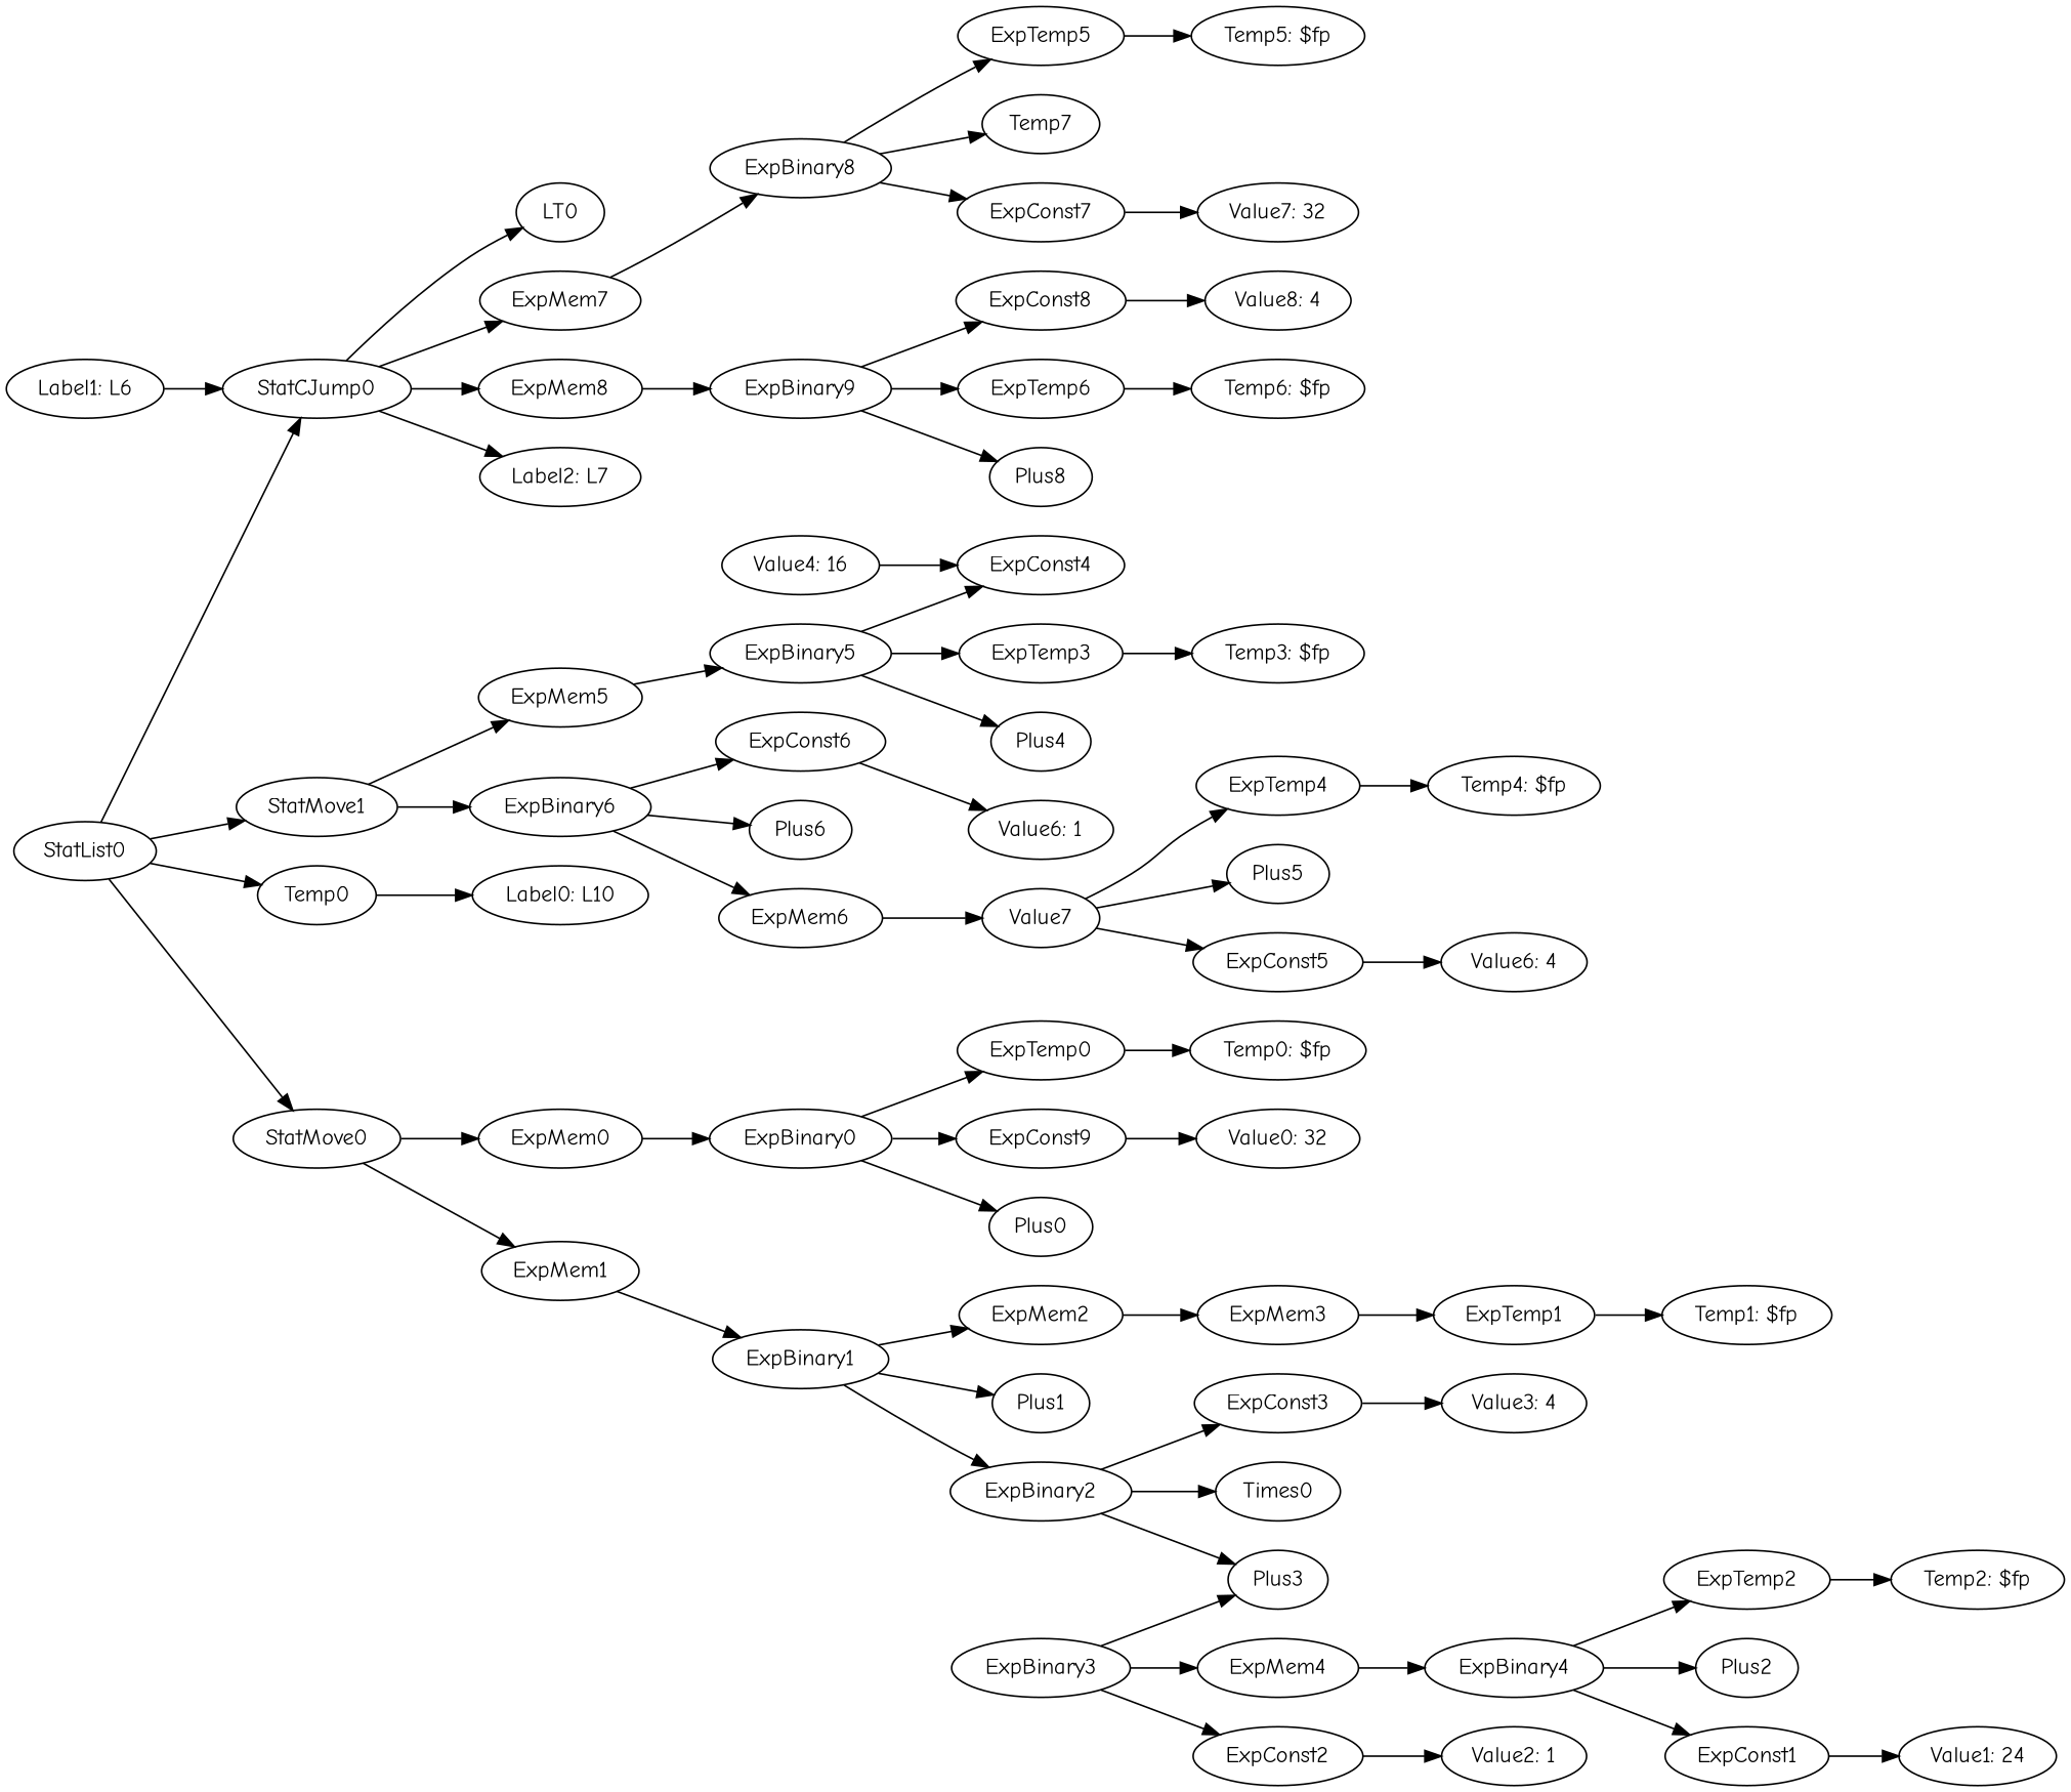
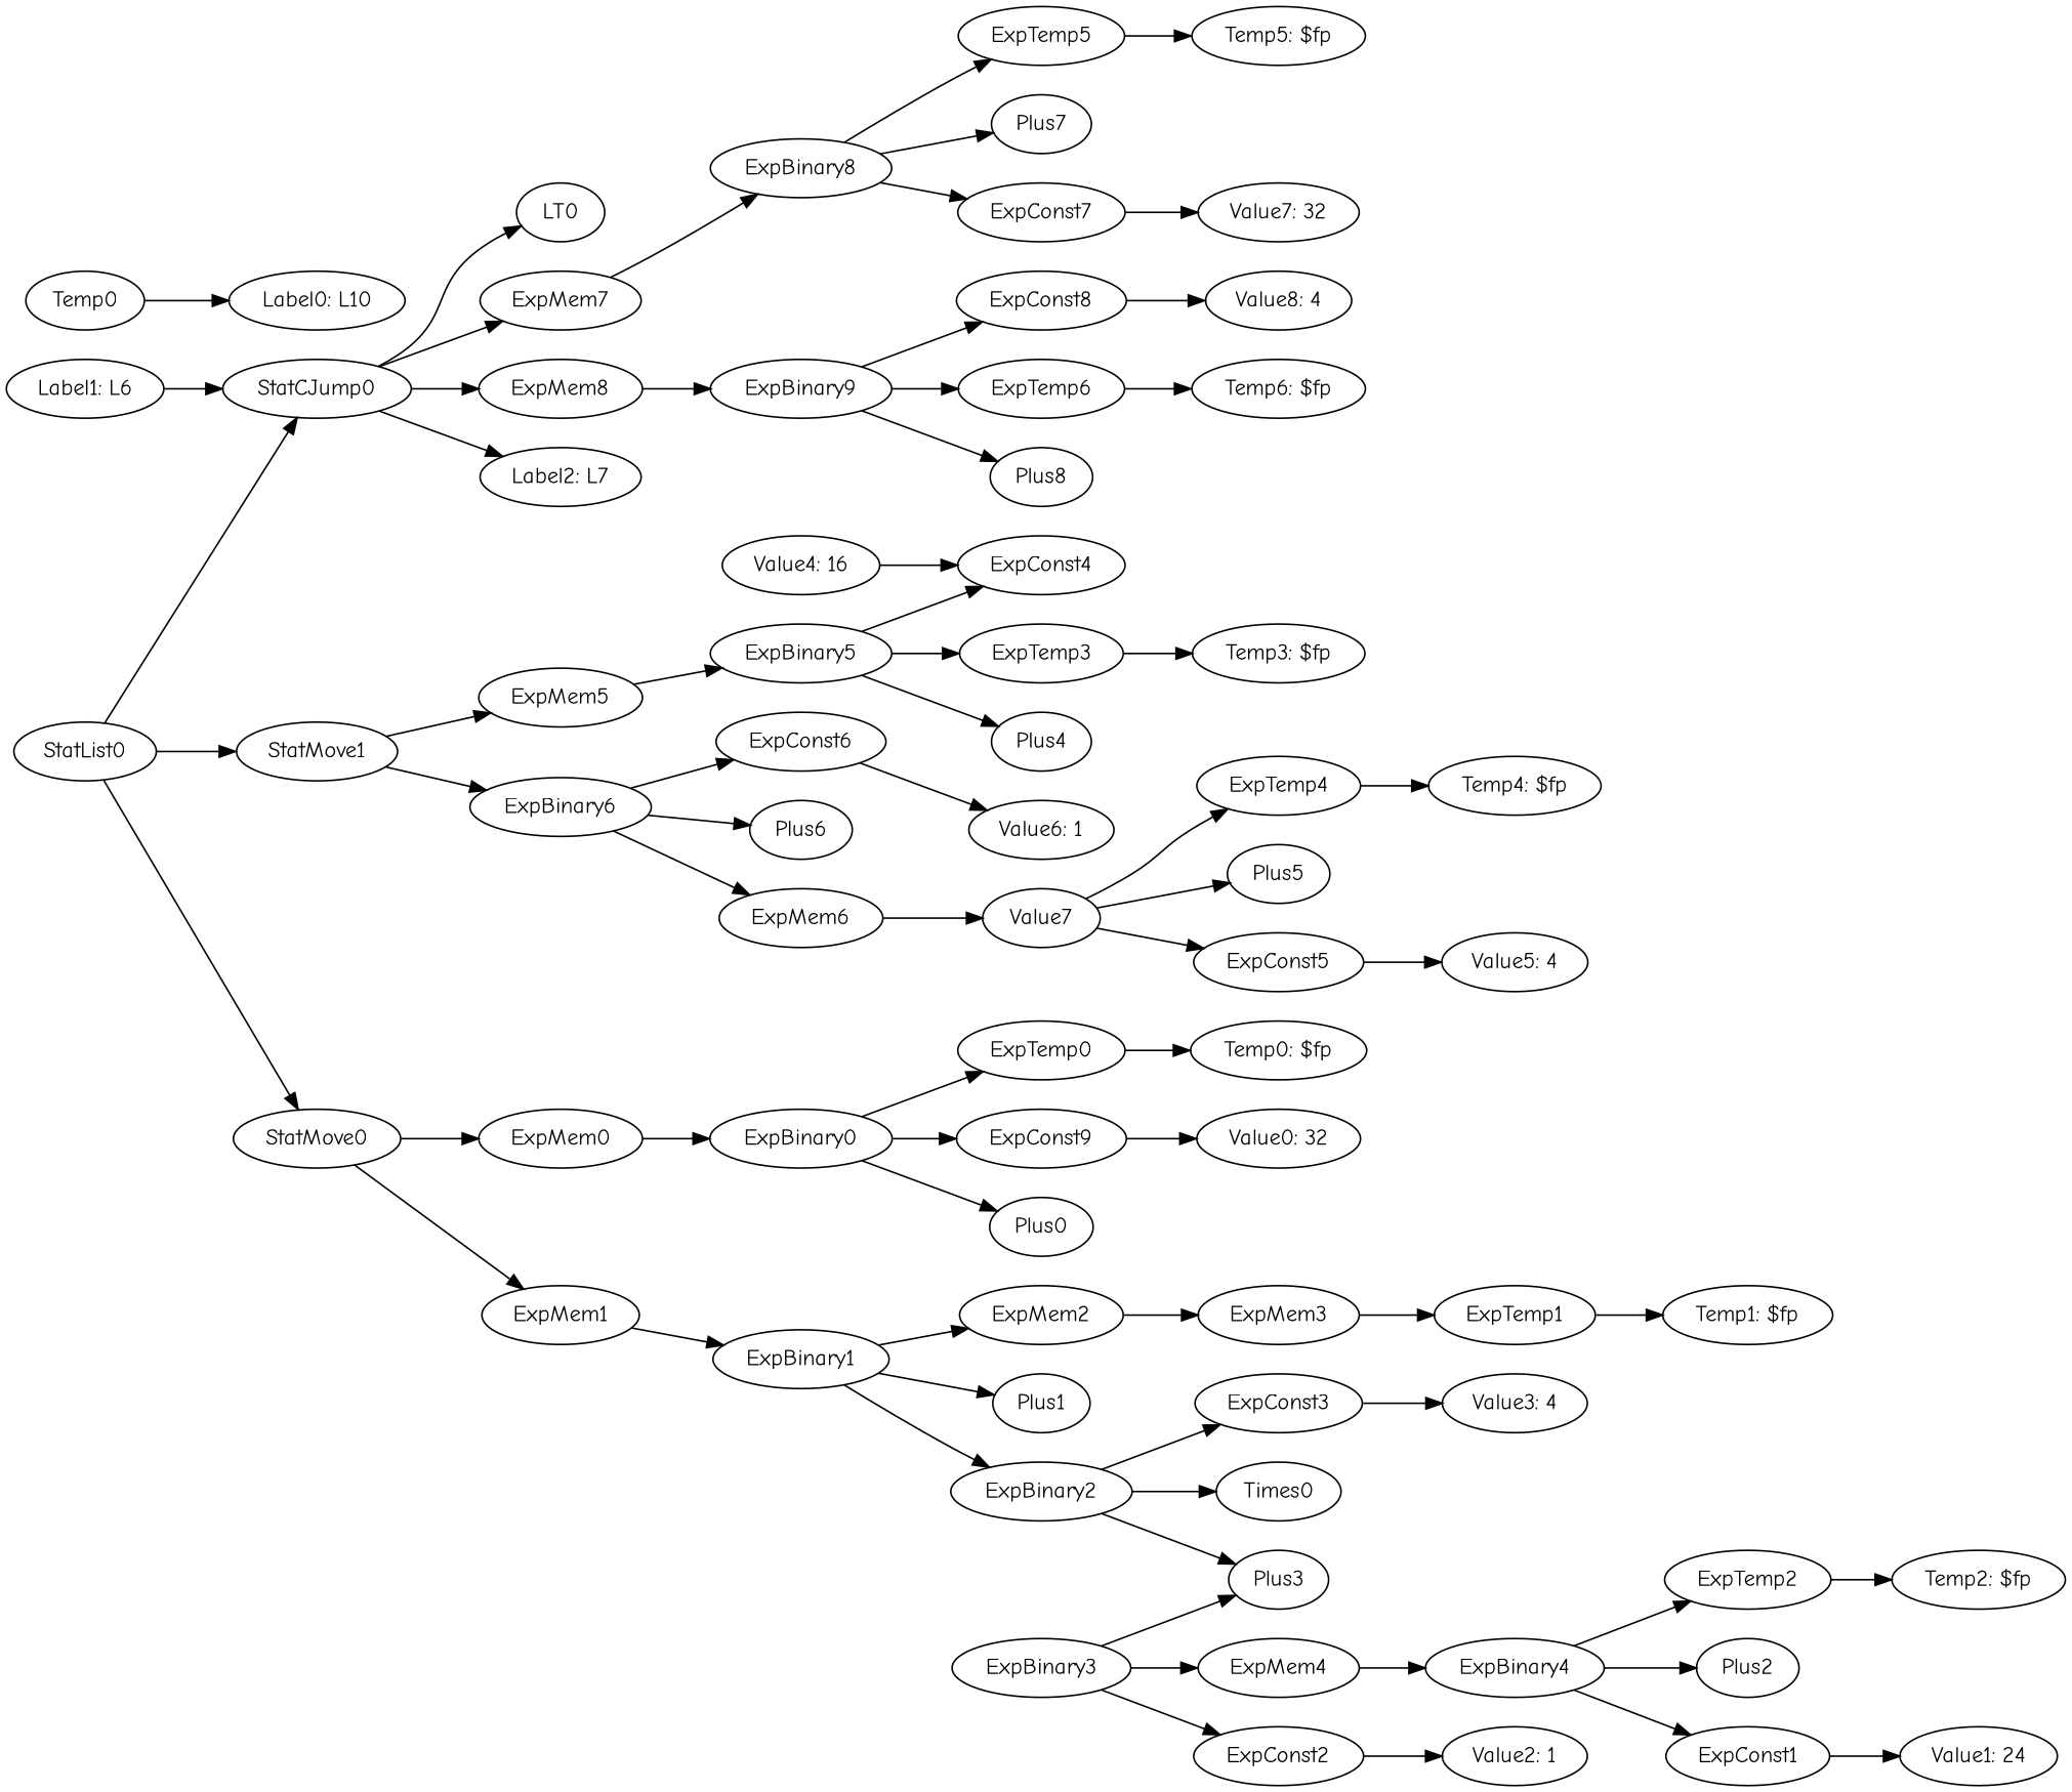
  digraph {
    fontname="Comic Neue"
    ordering=out
    rankdir=LR
    node [fontname="Comic Neue"]
    edge [fontname="Comic Neue"]
    ExpConst8
    "Value8: 4"
    ExpBinary9
    ExpTemp6
    Plus8
    "Temp6: $fp"
    ExpBinary8
    ExpTemp5
-   Plus7 [label=Temp7]
+   Plus7
    ExpConst7
    "Temp5: $fp"
    "Value7: 32"
    ExpConst6
    "Value6: 1"
    n15 [label=Value7]
    ExpMem6
    ExpTemp4
    Plus5
    ExpConst5
    "Temp4: $fp"
-   "Value5: 4" [label="Value6: 4"]
+   "Value5: 4"
    StatCJump0
    LT0
    ExpMem7
    ExpMem8
    "Label2: L7"
    "Label1: L6"
    StatMove1
    ExpMem5
    ExpBinary6
    ExpBinary5
    Plus6
    ExpConst4
    ExpTemp3
    Plus4
    "Temp3: $fp"
    "Value4: 16"
    ExpMem3
    ExpTemp1
    "Temp1: $fp"
    ExpMem0
    ExpBinary0
    ExpTemp0
    n44 [label=ExpConst9]
    Plus0
    "Temp0: $fp"
    "Value0: 32"
    ExpBinary1
    ExpMem2
    Plus1
    ExpBinary2
    ExpConst3
    Times0
    Plus3
    ExpBinary3
    ExpMem4
    ExpConst2
    "Value3: 4"
    ExpBinary4
    "Value2: 1"
    ExpTemp2
    Plus2
    ExpConst1
    ExpMem1
    n65 [label=Temp0]
    "Label0: L10"
    StatList0
    StatMove0
    "Temp2: $fp"
    "Value1: 24"
    ExpConst8 -> "Value8: 4"
    ExpBinary9 -> ExpConst8
    ExpBinary9 -> ExpTemp6
    ExpBinary9 -> Plus8
    ExpTemp6 -> "Temp6: $fp"
    ExpBinary8 -> ExpTemp5
    ExpBinary8 -> Plus7
    ExpBinary8 -> ExpConst7
    ExpTemp5 -> "Temp5: $fp"
    ExpConst7 -> "Value7: 32"
    ExpConst6 -> "Value6: 1"
    n15 -> ExpTemp4
    n15 -> Plus5
    n15 -> ExpConst5
    ExpMem6 -> n15
    ExpTemp4 -> "Temp4: $fp"
    ExpConst5 -> "Value5: 4"
    StatCJump0 -> LT0
    StatCJump0 -> ExpMem7
    StatCJump0 -> ExpMem8
    StatCJump0 -> "Label2: L7"
    ExpMem7 -> ExpBinary8
    ExpMem8 -> ExpBinary9
    "Label1: L6" -> StatCJump0
    StatMove1 -> ExpMem5
    StatMove1 -> ExpBinary6
    ExpMem5 -> ExpBinary5
    ExpBinary6 -> ExpConst6
    ExpBinary6 -> ExpMem6
    ExpBinary6 -> Plus6
    ExpBinary5 -> ExpConst4
    ExpBinary5 -> ExpTemp3
    ExpBinary5 -> Plus4
    ExpTemp3 -> "Temp3: $fp"
    "Value4: 16" -> ExpConst4
    ExpMem3 -> ExpTemp1
    ExpTemp1 -> "Temp1: $fp"
    ExpMem0 -> ExpBinary0
    ExpBinary0 -> ExpTemp0
    ExpBinary0 -> n44
    ExpBinary0 -> Plus0
    ExpTemp0 -> "Temp0: $fp"
    n44 -> "Value0: 32"
    ExpBinary1 -> ExpMem2
    ExpBinary1 -> Plus1
    ExpBinary1 -> ExpBinary2
    ExpMem2 -> ExpMem3
    ExpBinary2 -> ExpConst3
    ExpBinary2 -> Times0
    ExpBinary2 -> Plus3
    ExpConst3 -> "Value3: 4"
    ExpBinary3 -> Plus3
    ExpBinary3 -> ExpMem4
    ExpBinary3 -> ExpConst2
    ExpMem4 -> ExpBinary4
    ExpConst2 -> "Value2: 1"
    ExpBinary4 -> ExpTemp2
    ExpBinary4 -> Plus2
    ExpBinary4 -> ExpConst1
    ExpTemp2 -> "Temp2: $fp"
    ExpConst1 -> "Value1: 24"
    ExpMem1 -> ExpBinary1
    n65 -> "Label0: L10"
    StatList0 -> StatCJump0
    StatList0 -> StatMove1
-   StatList0 -> n65
    StatList0 -> StatMove0
    StatMove0 -> ExpMem0
    StatMove0 -> ExpMem1
  }
